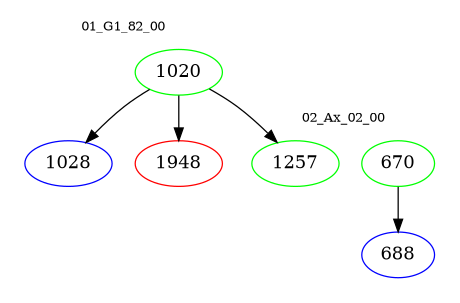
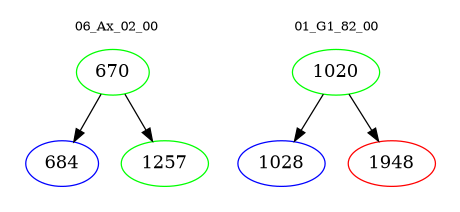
  digraph {
    node [color=green]
    edge [color=black]
    n1 [label=670]
-   n2 [color=blue label=688]
+   n2 [color=blue label=684]
    n3 [label=1257]
    n4 [label=1020]
    n5 [color=blue label=1028]
    n6 [color=red label=1948]
    subgraph cluster_1 {
      color=white
      fontsize=10
-     label="02_Ax_02_00"
+     label="06_Ax_02_00"
      n1
      n2
      n3
    }
    subgraph cluster_2 {
      color=white
      fontsize=10
      label="01_G1_82_00"
      n4
      n5
      n6
    }
    n1 -> n2
-   n4 -> n3
+   n1 -> n3
    n4 -> n5
    n4 -> n6
  }
